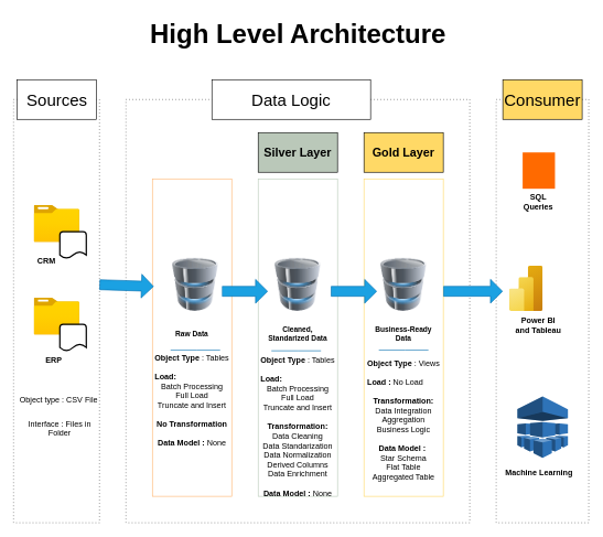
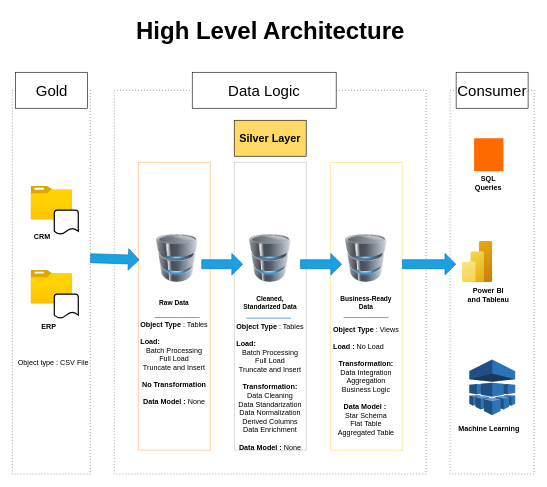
  <mxCell id="0" />
  <mxCell id="1" parent="0" />
  <mxCell id="2" value="" style="rounded=0;whiteSpace=wrap;html=1;dashed=1;dashPattern=1 4;fillColor=none;" parent="1" vertex="1"><mxGeometry x="20" y="150" width="130" height="640" as="geometry" /></mxCell>
- <mxCell id="3" value="&lt;font style=&quot;font-size: 25px;&quot;&gt;Sources&lt;/font&gt;" style="rounded=0;whiteSpace=wrap;html=1;" parent="1" vertex="1"><mxGeometry x="25.5" y="120" width="120" height="60" as="geometry" /></mxCell>
+ <mxCell id="3" value="&lt;font style=&quot;font-size: 25px;&quot;&gt;Gold&lt;/font&gt;" style="rounded=0;whiteSpace=wrap;html=1;" parent="1" vertex="1"><mxGeometry x="25.5" y="120" width="120" height="60" as="geometry" /></mxCell>
  <mxCell id="4" value="" style="rounded=0;whiteSpace=wrap;html=1;dashed=1;dashPattern=1 4;fillColor=none;" parent="1" vertex="1"><mxGeometry x="190" y="150" width="520" height="640" as="geometry" /></mxCell>
  <mxCell id="5" value="" style="rounded=0;whiteSpace=wrap;html=1;dashed=1;dashPattern=1 4;fillColor=none;" parent="1" vertex="1"><mxGeometry x="750" y="150" width="140" height="640" as="geometry" /></mxCell>
- <mxCell id="6" value="&lt;span style=&quot;font-size: 25px;&quot;&gt;Consumer&lt;/span&gt;" style="rounded=0;whiteSpace=wrap;html=1;fillColor=#ffd966;" parent="1" vertex="1"><mxGeometry x="760" y="120" width="120" height="60" as="geometry" /></mxCell>
+ <mxCell id="6" value="&lt;span style=&quot;font-size: 25px;&quot;&gt;Consumer&lt;/span&gt;" style="rounded=0;whiteSpace=wrap;html=1;" parent="1" vertex="1"><mxGeometry x="760" y="120" width="120" height="60" as="geometry" /></mxCell>
  <mxCell id="7" value="&lt;b&gt;&lt;font style=&quot;font-size: 40px;&quot;&gt;High Level Architecture&lt;/font&gt;&lt;/b&gt;" style="text;html=1;align=center;verticalAlign=middle;resizable=0;points=[];autosize=1;strokeColor=none;fillColor=none;" parent="1" vertex="1"><mxGeometry x="215" y="20" width="470" height="60" as="geometry" /></mxCell>
  <mxCell id="8" value="" style="rounded=0;whiteSpace=wrap;html=1;strokeColor=#FFB570;fillColor=none;" parent="1" vertex="1"><mxGeometry x="230" y="270" width="120" height="480" as="geometry" /></mxCell>
  <mxCell id="9" value="&lt;span style=&quot;font-size: 25px;&quot;&gt;Data Logic&lt;/span&gt;" style="rounded=0;whiteSpace=wrap;html=1;" parent="1" vertex="1"><mxGeometry x="320" y="120" width="240" height="60" as="geometry" /></mxCell>
- <mxCell id="10" value="&lt;b&gt;&lt;font style=&quot;font-size: 18px; color: rgb(0, 0, 0);&quot;&gt;Silver Layer&lt;/font&gt;&lt;/b&gt;" style="rounded=0;whiteSpace=wrap;html=1;fillColor=#BAC8B9;" parent="1" vertex="1"><mxGeometry x="390" y="200" width="120" height="60" as="geometry" /></mxCell>
- <mxCell id="11" value="&lt;b&gt;&lt;font style=&quot;font-size: 18px; color: rgb(0, 0, 0);&quot;&gt;Gold Layer&lt;/font&gt;&lt;/b&gt;" style="rounded=0;whiteSpace=wrap;html=1;fillColor=#FFD966;" parent="1" vertex="1"><mxGeometry x="550" y="200" width="120" height="60" as="geometry" /></mxCell>
+ <mxCell id="10" value="&lt;b&gt;&lt;font style=&quot;font-size: 18px; color: rgb(0, 0, 0);&quot;&gt;Silver Layer&lt;/font&gt;&lt;/b&gt;" style="rounded=0;whiteSpace=wrap;html=1;fillColor=#ffd966;" parent="1" vertex="1"><mxGeometry x="390" y="200" width="120" height="60" as="geometry" /></mxCell>
  <mxCell id="12" value="" style="rounded=0;whiteSpace=wrap;html=1;strokeColor=#B8CAB7;fillColor=none;" parent="1" vertex="1"><mxGeometry x="390" y="270" width="120" height="480" as="geometry" /></mxCell>
  <mxCell id="13" value="" style="rounded=0;whiteSpace=wrap;html=1;strokeColor=#FFD966;fillColor=none;" parent="1" vertex="1"><mxGeometry x="550" y="270" width="120" height="480" as="geometry" /></mxCell>
  <mxCell id="14" value="" style="image;aspect=fixed;html=1;points=[];align=center;fontSize=12;image=img/lib/azure2/general/Folder_Blank.svg;" parent="1" vertex="1"><mxGeometry x="51" y="310" width="69" height="56.0" as="geometry" /></mxCell>
  <mxCell id="15" value="" style="strokeWidth=2;html=1;shape=mxgraph.flowchart.document2;whiteSpace=wrap;size=0.25;" parent="1" vertex="1"><mxGeometry x="90" y="350" width="40" height="40" as="geometry" /></mxCell>
  <mxCell id="16" value="" style="image;aspect=fixed;html=1;points=[];align=center;fontSize=12;image=img/lib/azure2/general/Folder_Blank.svg;" parent="1" vertex="1"><mxGeometry x="51" y="450" width="69" height="56.0" as="geometry" /></mxCell>
  <mxCell id="17" value="" style="strokeWidth=2;html=1;shape=mxgraph.flowchart.document2;whiteSpace=wrap;size=0.25;" parent="1" vertex="1"><mxGeometry x="90" y="490" width="40" height="40" as="geometry" /></mxCell>
  <mxCell id="18" value="Object type : CSV File" style="text;html=1;align=center;verticalAlign=middle;whiteSpace=wrap;rounded=0;" parent="1" vertex="1"><mxGeometry x="25.5" y="590" width="124.5" height="30" as="geometry" /></mxCell>
- <mxCell id="19" value="Interface : Files in Folder&lt;div&gt;&lt;br&gt;&lt;/div&gt;" style="text;html=1;align=center;verticalAlign=middle;whiteSpace=wrap;rounded=0;" parent="1" vertex="1"><mxGeometry x="30" y="640" width="120" height="30" as="geometry" /></mxCell>
  <mxCell id="20" value="&lt;b&gt;CRM&lt;/b&gt;" style="text;html=1;align=center;verticalAlign=middle;whiteSpace=wrap;rounded=0;" parent="1" vertex="1"><mxGeometry x="40" y="380" width="60" height="30" as="geometry" /></mxCell>
  <mxCell id="21" value="&lt;b&gt;ERP&lt;/b&gt;" style="text;html=1;align=center;verticalAlign=middle;whiteSpace=wrap;rounded=0;" parent="1" vertex="1"><mxGeometry x="51" y="530" width="60" height="30" as="geometry" /></mxCell>
  <mxCell id="22" value="" style="shape=flexArrow;endArrow=classic;html=1;rounded=0;width=15;endSize=5.7;entryX=0.997;entryY=0.383;entryDx=0;entryDy=0;entryPerimeter=0;fillColor=#1ba1e2;strokeColor=#006EAF;" parent="1" edge="1"><mxGeometry width="50" height="50" relative="1" as="geometry"><mxPoint x="335" y="440" as="sourcePoint" /><mxPoint x="404.64" y="440" as="targetPoint" /></mxGeometry></mxCell>
  <mxCell id="23" value="" style="shape=flexArrow;endArrow=classic;html=1;rounded=0;width=15;endSize=5.7;entryX=0.017;entryY=0.339;entryDx=0;entryDy=0;entryPerimeter=0;fillColor=#1ba1e2;strokeColor=#006EAF;" parent="1" target="8" edge="1"><mxGeometry width="50" height="50" relative="1" as="geometry"><mxPoint x="150" y="430" as="sourcePoint" /><mxPoint x="219.64" y="430" as="targetPoint" /></mxGeometry></mxCell>
  <mxCell id="24" value="" style="shape=flexArrow;endArrow=classic;html=1;rounded=0;width=15;endSize=5.7;entryX=0.997;entryY=0.383;entryDx=0;entryDy=0;entryPerimeter=0;fillColor=#1ba1e2;strokeColor=#006EAF;" parent="1" edge="1"><mxGeometry width="50" height="50" relative="1" as="geometry"><mxPoint x="500" y="440" as="sourcePoint" /><mxPoint x="569.64" y="440" as="targetPoint" /></mxGeometry></mxCell>
  <mxCell id="25" value="" style="shape=flexArrow;endArrow=classic;html=1;rounded=0;width=15;endSize=5.7;entryX=0.071;entryY=0.453;entryDx=0;entryDy=0;entryPerimeter=0;fillColor=#1ba1e2;strokeColor=#006EAF;" parent="1" target="5" edge="1"><mxGeometry width="50" height="50" relative="1" as="geometry"><mxPoint x="670" y="440" as="sourcePoint" /><mxPoint x="739.64" y="440" as="targetPoint" /></mxGeometry></mxCell>
  <mxCell id="26" value="" style="image;html=1;image=img/lib/clip_art/computers/Database_128x128.png;fontFamily=Helvetica;fontSize=11;fontColor=default;labelBackgroundColor=default;imageBackground=default;" parent="1" vertex="1"><mxGeometry x="255" y="390" width="80" height="80" as="geometry" /></mxCell>
  <mxCell id="27" value="" style="image;html=1;image=img/lib/clip_art/computers/Database_128x128.png;fontFamily=Helvetica;fontSize=11;fontColor=default;labelBackgroundColor=default;imageBackground=default;" parent="1" vertex="1"><mxGeometry x="410" y="390" width="80" height="80" as="geometry" /></mxCell>
  <mxCell id="28" value="" style="image;html=1;image=img/lib/clip_art/computers/Database_128x128.png;fontFamily=Helvetica;fontSize=11;fontColor=default;labelBackgroundColor=default;imageBackground=default;" parent="1" vertex="1"><mxGeometry x="570" y="390" width="80" height="80" as="geometry" /></mxCell>
  <mxCell id="29" value="&lt;b&gt;Raw Data&lt;/b&gt;" style="text;html=1;align=center;verticalAlign=middle;whiteSpace=wrap;rounded=0;fontFamily=Helvetica;fontSize=11;fontColor=default;labelBackgroundColor=default;" parent="1" vertex="1"><mxGeometry x="260" y="490" width="60" height="30" as="geometry" /></mxCell>
  <mxCell id="30" value="&lt;b&gt;Cleaned, Standarized Data&lt;/b&gt;" style="text;html=1;align=center;verticalAlign=middle;whiteSpace=wrap;rounded=0;fontFamily=Helvetica;fontSize=11;fontColor=default;labelBackgroundColor=default;" parent="1" vertex="1"><mxGeometry x="400" y="490" width="100" height="30" as="geometry" /></mxCell>
  <mxCell id="31" value="&lt;b&gt;Business-Ready Data&lt;/b&gt;" style="text;html=1;align=center;verticalAlign=middle;whiteSpace=wrap;rounded=0;fontFamily=Helvetica;fontSize=11;fontColor=default;labelBackgroundColor=default;" parent="1" vertex="1"><mxGeometry x="560" y="490" width="100" height="30" as="geometry" /></mxCell>
  <mxCell id="32" value="" style="endArrow=none;html=1;rounded=0;strokeColor=#006EAF;align=center;verticalAlign=middle;fontFamily=Helvetica;fontSize=11;fontColor=default;labelBackgroundColor=default;endSize=5.7;fillColor=#1ba1e2;entryX=0.75;entryY=1;entryDx=0;entryDy=0;" parent="1" edge="1"><mxGeometry width="50" height="50" relative="1" as="geometry"><mxPoint x="257.5" y="529" as="sourcePoint" /><mxPoint x="332.5" y="529" as="targetPoint" /><Array as="points"><mxPoint x="297.5" y="529" /></Array></mxGeometry></mxCell>
  <mxCell id="33" value="" style="endArrow=none;html=1;rounded=0;strokeColor=#006EAF;align=center;verticalAlign=middle;fontFamily=Helvetica;fontSize=11;fontColor=default;labelBackgroundColor=default;endSize=5.7;fillColor=#1ba1e2;entryX=0.75;entryY=1;entryDx=0;entryDy=0;" parent="1" edge="1"><mxGeometry width="50" height="50" relative="1" as="geometry"><mxPoint x="572.5" y="529" as="sourcePoint" /><mxPoint x="647.5" y="529" as="targetPoint" /><Array as="points"><mxPoint x="612.5" y="529" /></Array></mxGeometry></mxCell>
  <mxCell id="34" value="" style="endArrow=none;html=1;rounded=0;strokeColor=#006EAF;align=center;verticalAlign=middle;fontFamily=Helvetica;fontSize=11;fontColor=default;labelBackgroundColor=default;endSize=5.7;fillColor=#1ba1e2;entryX=0.75;entryY=1;entryDx=0;entryDy=0;" parent="1" edge="1"><mxGeometry width="50" height="50" relative="1" as="geometry"><mxPoint x="410" y="530" as="sourcePoint" /><mxPoint x="485" y="530" as="targetPoint" /><Array as="points"><mxPoint x="450" y="530" /></Array></mxGeometry></mxCell>
  <mxCell id="35" value="&lt;b&gt;Object Type&lt;/b&gt; : Tables&lt;div&gt;&lt;br&gt;&lt;/div&gt;&lt;div style=&quot;text-align: left;&quot;&gt;&lt;b&gt;Load:&lt;/b&gt;&lt;/div&gt;&lt;div&gt;Batch Processing&lt;br&gt;Full Load&lt;/div&gt;&lt;div&gt;Truncate and Insert&lt;/div&gt;&lt;div&gt;&lt;b&gt;&lt;br&gt;&lt;/b&gt;&lt;/div&gt;&lt;div&gt;&lt;b&gt;No Transformation&lt;/b&gt;&lt;/div&gt;&lt;div&gt;&lt;b&gt;&lt;br&gt;&lt;/b&gt;&lt;/div&gt;&lt;div&gt;&lt;b&gt;Data Model : &lt;/b&gt;None&lt;/div&gt;" style="text;html=1;align=center;verticalAlign=middle;whiteSpace=wrap;rounded=0;" vertex="1" parent="1"><mxGeometry x="220" y="590" width="140" height="30" as="geometry" /></mxCell>
  <mxCell id="36" value="&lt;b&gt;Object Type&lt;/b&gt; : Tables&lt;div&gt;&lt;br&gt;&lt;/div&gt;&lt;div style=&quot;text-align: left;&quot;&gt;&lt;b&gt;Load:&lt;/b&gt;&lt;/div&gt;&lt;div&gt;Batch Processing&lt;br&gt;Full Load&lt;/div&gt;&lt;div&gt;Truncate and Insert&lt;/div&gt;&lt;div&gt;&lt;b style=&quot;background-color: transparent; color: light-dark(rgb(0, 0, 0), rgb(255, 255, 255));&quot;&gt;&lt;br&gt;&lt;/b&gt;&lt;/div&gt;&lt;div&gt;&lt;span style=&quot;background-color: transparent; color: light-dark(rgb(0, 0, 0), rgb(255, 255, 255));&quot;&gt;&lt;b&gt;Transformation:&lt;/b&gt;&lt;br&gt;Data Cleaning&lt;br&gt;Data Standarization&lt;br&gt;Data Normalization&lt;br&gt;Derived Columns&lt;br&gt;Data Enrichment&lt;/span&gt;&lt;/div&gt;&lt;div&gt;&lt;span style=&quot;background-color: transparent; color: light-dark(rgb(0, 0, 0), rgb(255, 255, 255));&quot;&gt;&lt;br&gt;&lt;/span&gt;&lt;/div&gt;&lt;div&gt;&lt;b&gt;Data Model : &lt;/b&gt;None&lt;/div&gt;" style="text;html=1;align=center;verticalAlign=middle;whiteSpace=wrap;rounded=0;" vertex="1" parent="1"><mxGeometry x="380" y="630" width="140" height="30" as="geometry" /></mxCell>
  <mxCell id="37" value="&lt;b&gt;Object Type&lt;/b&gt; : Views&lt;div&gt;&lt;br&gt;&lt;/div&gt;&lt;div style=&quot;text-align: left;&quot;&gt;&lt;b&gt;Load :&amp;nbsp;&lt;/b&gt;No Load&lt;/div&gt;&lt;div&gt;&lt;span style=&quot;background-color: transparent; color: light-dark(rgb(0, 0, 0), rgb(255, 255, 255));&quot;&gt;&lt;b&gt;&lt;br&gt;&lt;/b&gt;&lt;/span&gt;&lt;/div&gt;&lt;div&gt;&lt;span style=&quot;background-color: transparent; color: light-dark(rgb(0, 0, 0), rgb(255, 255, 255));&quot;&gt;&lt;b&gt;Transformation:&lt;/b&gt;&lt;/span&gt;&lt;/div&gt;&lt;div&gt;&lt;span style=&quot;background-color: transparent; color: light-dark(rgb(0, 0, 0), rgb(255, 255, 255));&quot;&gt;Data Integration&lt;/span&gt;&lt;/div&gt;&lt;div&gt;&lt;span style=&quot;background-color: transparent; color: light-dark(rgb(0, 0, 0), rgb(255, 255, 255));&quot;&gt;Aggregation&lt;br&gt;Business Logic&lt;/span&gt;&lt;/div&gt;&lt;div&gt;&lt;span style=&quot;background-color: transparent; color: light-dark(rgb(0, 0, 0), rgb(255, 255, 255));&quot;&gt;&lt;br&gt;&lt;/span&gt;&lt;/div&gt;&lt;div&gt;&lt;b style=&quot;background-color: transparent; color: light-dark(rgb(0, 0, 0), rgb(255, 255, 255));&quot;&gt;Data Model :&amp;nbsp;&lt;/b&gt;&lt;span style=&quot;background-color: transparent; color: light-dark(rgb(0, 0, 0), rgb(255, 255, 255));&quot;&gt;&lt;br&gt;&lt;/span&gt;&lt;/div&gt;&lt;div&gt;Star Schema&lt;br&gt;Flat Table&lt;br&gt;Aggregated Table&lt;/div&gt;" style="text;html=1;align=center;verticalAlign=middle;whiteSpace=wrap;rounded=0;" vertex="1" parent="1"><mxGeometry x="540" y="620" width="140" height="30" as="geometry" /></mxCell>
  <mxCell id="38" value="" style="points=[];aspect=fixed;html=1;align=center;shadow=0;dashed=0;fillColor=#FF6A00;strokeColor=none;shape=mxgraph.alibaba_cloud.adb_analyticdb_for_mysql;" vertex="1" parent="1"><mxGeometry x="790" y="230" width="48.9" height="54.9" as="geometry" /></mxCell>
  <mxCell id="39" value="&lt;b&gt;SQL Queries&lt;/b&gt;" style="text;html=1;align=center;verticalAlign=middle;whiteSpace=wrap;rounded=0;" vertex="1" parent="1"><mxGeometry x="784.45" y="290" width="60" height="30" as="geometry" /></mxCell>
  <mxCell id="40" value="" style="image;aspect=fixed;html=1;points=[];align=center;fontSize=12;image=img/lib/azure2/analytics/Power_BI_Embedded.svg;" vertex="1" parent="1"><mxGeometry x="770" y="402" width="51" height="68" as="geometry" /></mxCell>
  <mxCell id="41" value="" style="image;aspect=fixed;html=1;points=[];align=center;fontSize=12;image=img/lib/azure2/power_platform/PowerBI.svg;" vertex="1" parent="1"><mxGeometry x="821" y="402" width="51" height="68" as="geometry" /></mxCell>
  <mxCell id="42" value="&lt;b&gt;Power BI and Tableau&lt;/b&gt;" style="text;html=1;align=center;verticalAlign=middle;whiteSpace=wrap;rounded=0;" vertex="1" parent="1"><mxGeometry x="776.45" y="476" width="76" height="30" as="geometry" /></mxCell>
  <mxCell id="43" value="" style="outlineConnect=0;dashed=0;verticalLabelPosition=bottom;verticalAlign=top;align=center;html=1;shape=mxgraph.aws3.machine_learning;fillColor=#2E73B8;gradientColor=none;" vertex="1" parent="1"><mxGeometry x="782" y="599" width="76.5" height="93" as="geometry" /></mxCell>
  <mxCell id="44" value="&lt;b&gt;Machine Learning&lt;/b&gt;" style="text;html=1;align=center;verticalAlign=middle;whiteSpace=wrap;rounded=0;" vertex="1" parent="1"><mxGeometry x="760" y="700" width="110" height="30" as="geometry" /></mxCell>
